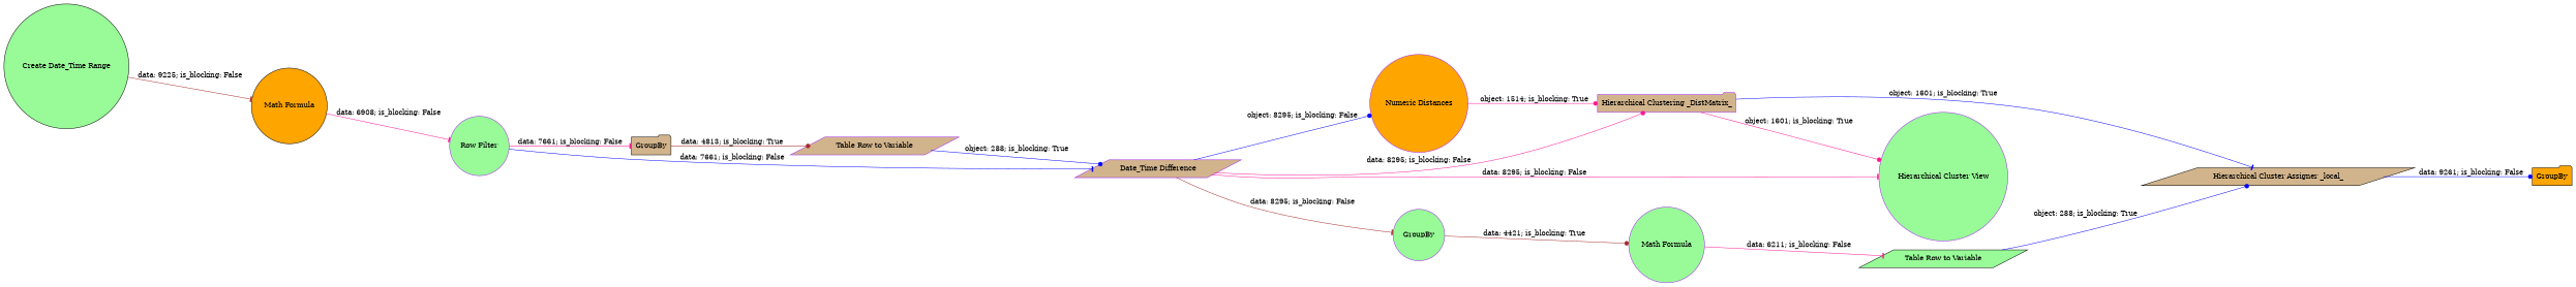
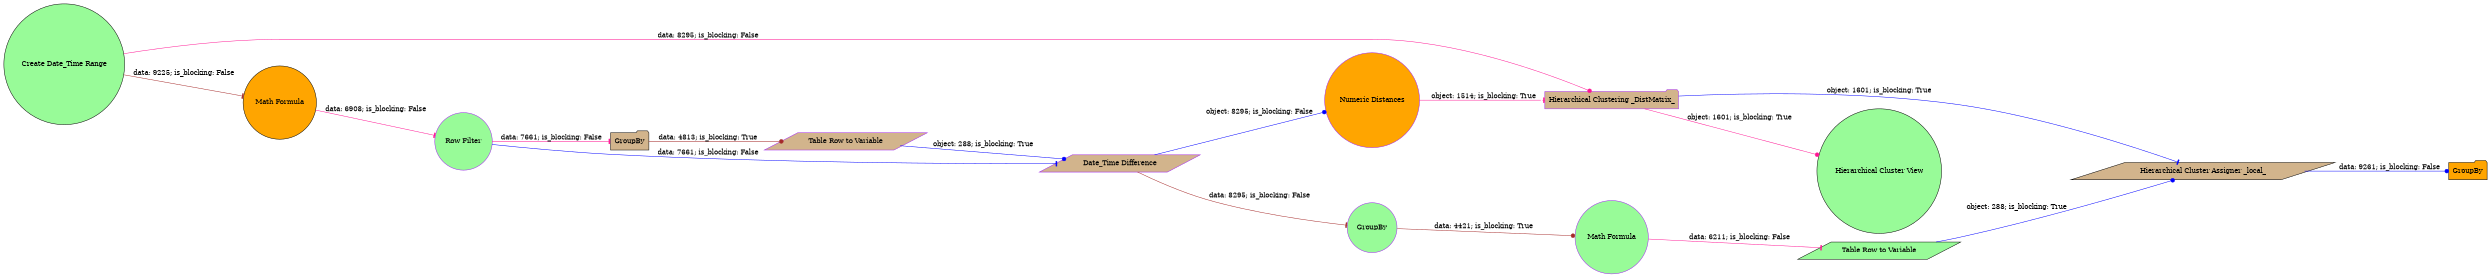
  digraph {
    rankdir=LR
    node [color=black fillcolor=palegreen shape=circle style=filled]
    edge [arrowhead=dot color=deeppink]
    n1 [fillcolor=tan label=GroupBy shape=folder]
    n2 [color=purple fillcolor=tan label="Table Row to Variable" shape=parallelogram]
    n3 [color=purple fillcolor=tan label="Date_Time Difference" shape=parallelogram]
    n4 [color=purple label="Math Formula"]
    n5 [label="Table Row to Variable" shape=parallelogram]
    n6 [fillcolor=tan label="Hierarchical Cluster Assigner _local_" shape=parallelogram]
    n7 [color=purple fillcolor=orange label="Numeric Distances"]
    n8 [color=purple fillcolor=tan label="Hierarchical Clustering _DistMatrix_" shape=folder]
-   n9 [color=purple label="Hierarchical Cluster View"]
+   n9 [label="Hierarchical Cluster View"]
    n10 [color=purple label=GroupBy]
    n11 [fillcolor=orange label="Math Formula"]
    n12 [color=purple label="Row Filter"]
    n13 [fillcolor=orange label=GroupBy shape=folder]
    n14 [label="Create Date_Time Range"]
    n1 -> n2 [color=brown label="data: 4813; is_blocking: True"]
    n2 -> n3 [color=blue label="object: 288; is_blocking: True"]
    n3 -> n7 [color=blue label="object: 8295; is_blocking: False"]
-   n3 -> n8 [label="data: 8295; is_blocking: False"]
-   n3 -> n9 [arrowhead=tee label="data: 8295; is_blocking: False"]
+   n14 -> n8 [label="data: 8295; is_blocking: False"]
    n3 -> n10 [arrowhead=tee color=brown label="data: 8295; is_blocking: False"]
    n4 -> n5 [arrowhead=tee label="data: 6211; is_blocking: False"]
    n5 -> n6 [color=blue label="object: 288; is_blocking: True"]
    n6 -> n13 [color=blue label="data: 9261; is_blocking: False"]
-   n7 -> n8 [label="object: 1514; is_blocking: True"]
+   n7 -> n8 [arrowhead=tee label="object: 1514; is_blocking: True"]
    n8 -> n6 [arrowhead=tee color=blue label="object: 1601; is_blocking: True"]
    n8 -> n9 [label="object: 1601; is_blocking: True"]
    n10 -> n4 [color=brown label="data: 4421; is_blocking: True"]
    n11 -> n12 [arrowhead=tee label="data: 6908; is_blocking: False"]
    n12 -> n1 [arrowhead=tee label="data: 7661; is_blocking: False"]
    n12 -> n3 [arrowhead=tee color=blue label="data: 7661; is_blocking: False"]
    n14 -> n11 [arrowhead=tee color=brown label="data: 9225; is_blocking: False"]
  }
